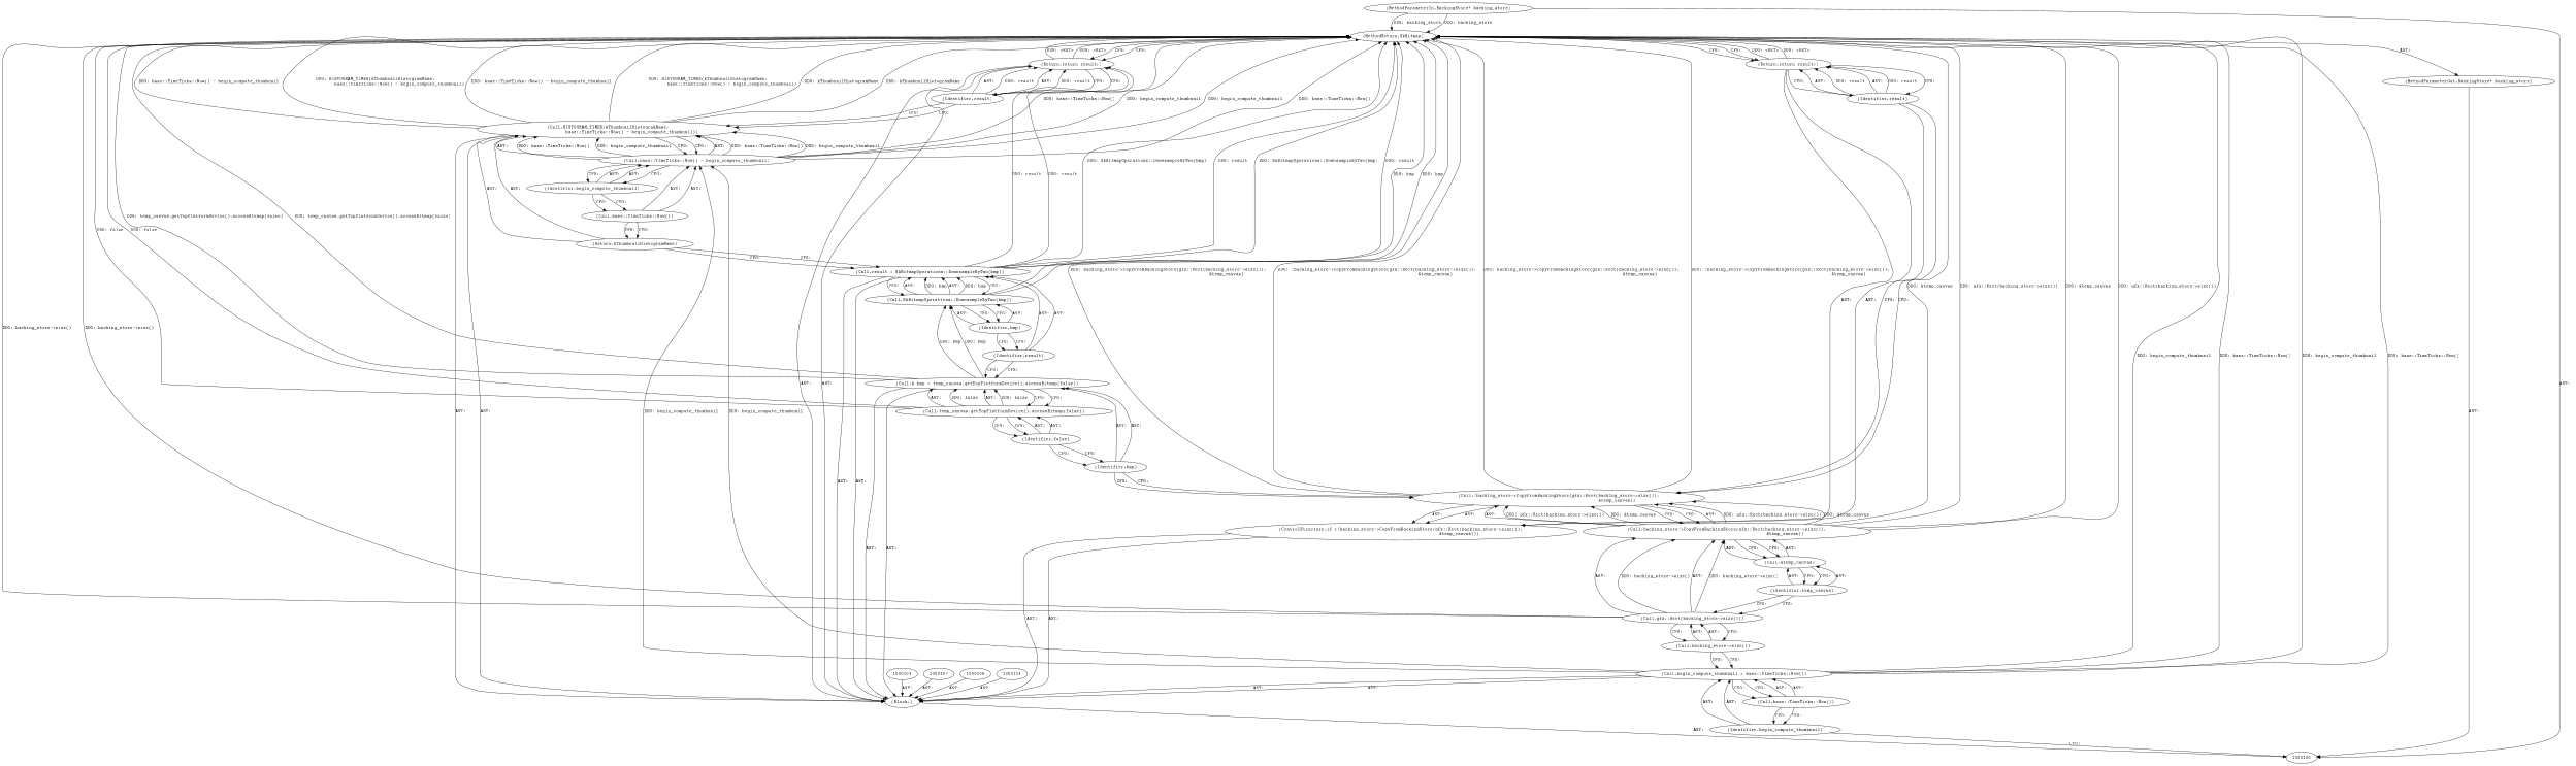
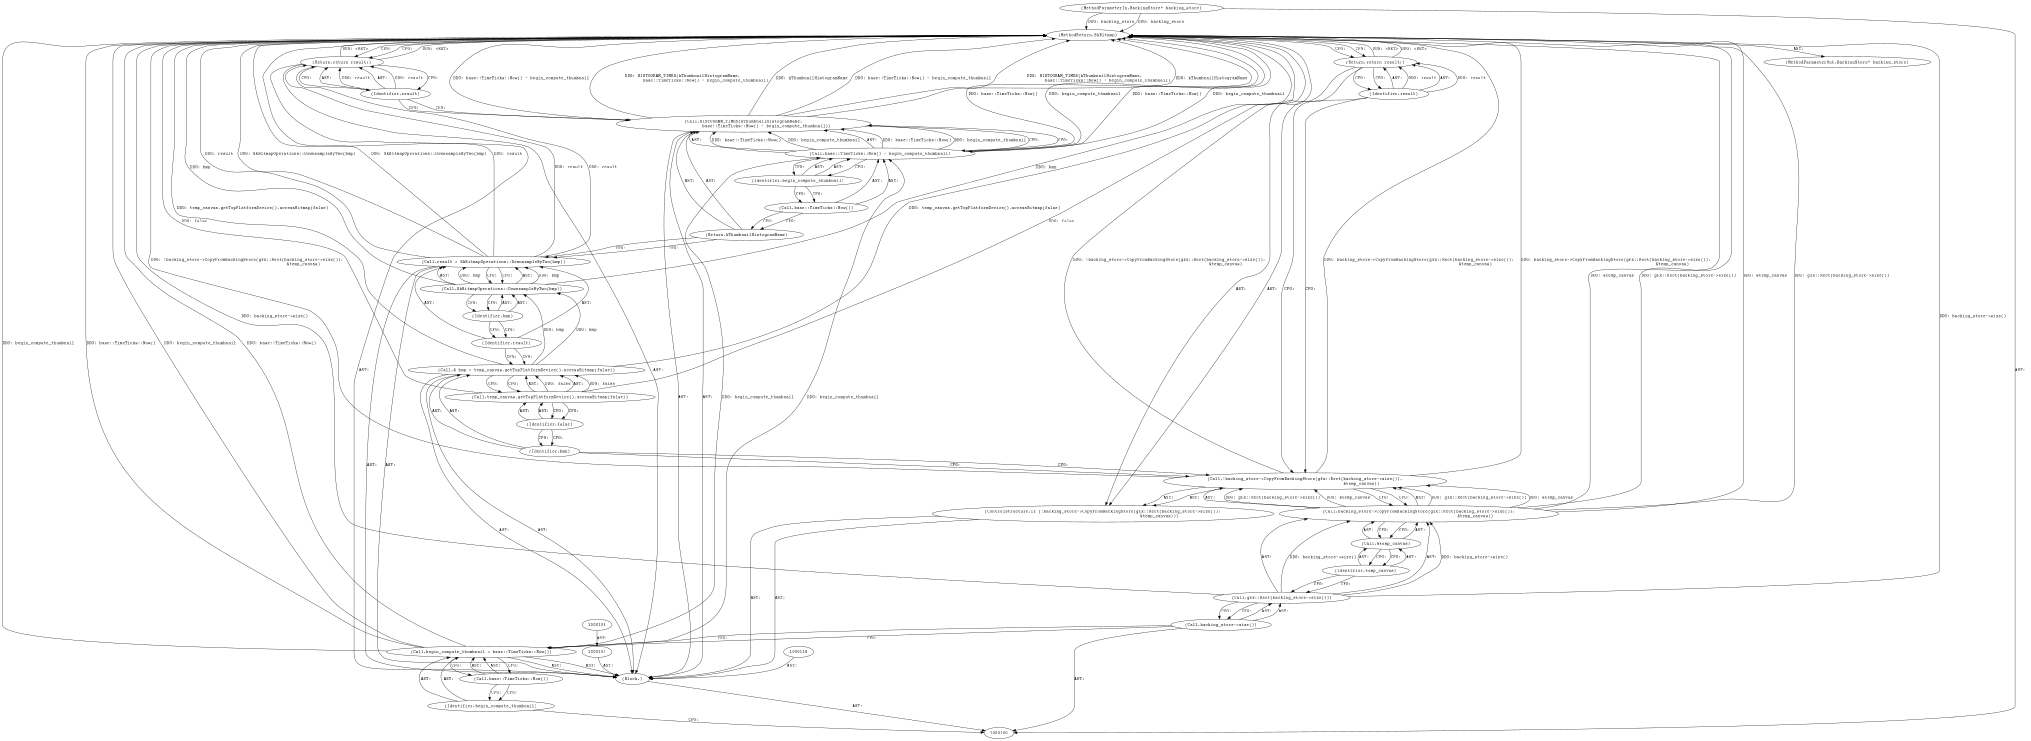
  digraph {
    fontname="Courier Prime"
    node [fontname="Courier Prime"]
    edge [fontname="Courier Prime"]
    n1 [label="(MethodReturn,SkBitmap)"]
    n2 [label="(Return,return result;)"]
    n3 [label="(Return,return result;)"]
    n4 [label="(MethodParameterOut,BackingStore* backing_store)"]
    n5 [label="(Block,)"]
    n6 [label="(Identifier,result)"]
    n7 [label="(ControlStructure,if (!backing_store->CopyFromBackingStore(gfx::Rect(backing_store->size()),\n                                            &temp_canvas)))"]
    n8 [label="(Identifier,result)"]
    n9 [label="(MethodParameterIn,BackingStore* backing_store)"]
    1000100
    n11 [label="(Call,& bmp = temp_canvas.getTopPlatformDevice().accessBitmap(false))"]
    n12 [label="(Call,temp_canvas.getTopPlatformDevice().accessBitmap(false))"]
    n13 [label="(Call,SkBitmapOperations::DownsampleByTwo(bmp))"]
    n14 [label="(Identifier,false)"]
    n15 [label="(Call,result = SkBitmapOperations::DownsampleByTwo(bmp))"]
    n16 [label="(Identifier,bmp)"]
    n17 [label="(Identifier,bmp)"]
    n18 [label="(Call,!backing_store->CopyFromBackingStore(gfx::Rect(backing_store->size()),\n                                            &temp_canvas))"]
    n19 [label="(Call,backing_store->CopyFromBackingStore(gfx::Rect(backing_store->size()),\n                                            &temp_canvas))"]
    n20 [label="(Identifier,result)"]
    n21 [label="(Call,begin_compute_thumbnail = base::TimeTicks::Now())"]
    n22 [label="(Call,base::TimeTicks::Now())"]
    n23 [label="(Call,base::TimeTicks::Now() - begin_compute_thumbnail)"]
    n24 [label="(Identifier,begin_compute_thumbnail)"]
    n25 [label="(Call,HISTOGRAM_TIMES(kThumbnailHistogramName,\n                  base::TimeTicks::Now() - begin_compute_thumbnail))"]
    n26 [label="(Identifier,begin_compute_thumbnail)"]
    n27 [label="(Return,kThumbnailHistogramName)"]
    n28 [label="(Call,base::TimeTicks::Now())"]
    n29 [label="(Call,gfx::Rect(backing_store->size()))"]
    n30 [label="(Call,backing_store->size())"]
    n31 [label="(Call,&temp_canvas)"]
    n32 [label="(Identifier,temp_canvas)"]
    1000103
-   1000107
    1000108
    1000118
    n1 -> n2 [label="CFG: "]
    n1 -> n2 [label="CFG: "]
    n1 -> n3 [label="CFG: "]
    n1 -> n3 [label="CFG: "]
    n1 -> n4 [label="AST: "]
    n2 -> n1 [label="DDG: <RET>"]
    n2 -> n1 [label="DDG: <RET>"]
    n2 -> n5 [label="AST: "]
    n2 -> n5 [label="AST: "]
    n2 -> n6 [label="CFG: "]
    n2 -> n6 [label="CFG: "]
    n3 -> n1 [label="DDG: <RET>"]
    n3 -> n1 [label="DDG: <RET>"]
    n3 -> n7 [label="AST: "]
    n3 -> n7 [label="AST: "]
    n3 -> n8 [label="CFG: "]
    n3 -> n8 [label="CFG: "]
-   n4 -> 1000100 [label="AST: "]
+   n30 -> 1000100 [label="AST: "]
    n5 -> 1000100 [label="AST: "]
    n6 -> n2 [label="AST: "]
    n6 -> n2 [label="DDG: result"]
    n6 -> n2 [label="AST: "]
    n6 -> n2 [label="DDG: result"]
    n6 -> n25 [label="CFG: "]
    n6 -> n25 [label="CFG: "]
    n7 -> n5 [label="AST: "]
    n7 -> n5 [label="AST: "]
    n8 -> n3 [label="AST: "]
    n8 -> n3 [label="DDG: result"]
    n8 -> n3 [label="AST: "]
    n8 -> n3 [label="DDG: result"]
    n8 -> n18 [label="CFG: "]
    n8 -> n18 [label="CFG: "]
    n9 -> n1 [label="DDG: backing_store"]
    n9 -> n1 [label="DDG: backing_store"]
    n9 -> 1000100 [label="AST: "]
    n11 -> n1 [label="DDG: temp_canvas.getTopPlatformDevice().accessBitmap(false)"]
    n11 -> n1 [label="DDG: temp_canvas.getTopPlatformDevice().accessBitmap(false)"]
    n11 -> n5 [label="AST: "]
    n11 -> n5 [label="AST: "]
    n11 -> n12 [label="CFG: "]
    n11 -> n12 [label="CFG: "]
    n11 -> n13 [label="DDG: bmp"]
    n11 -> n13 [label="DDG: bmp"]
    n12 -> n1 [label="DDG: false"]
    n12 -> n1 [label="DDG: false"]
    n12 -> n11 [label="AST: "]
    n12 -> n11 [label="DDG: false"]
    n12 -> n11 [label="AST: "]
    n12 -> n11 [label="DDG: false"]
    n12 -> n14 [label="CFG: "]
    n12 -> n14 [label="CFG: "]
    n13 -> n1 [label="DDG: bmp"]
    n13 -> n1 [label="DDG: bmp"]
    n13 -> n15 [label="AST: "]
    n13 -> n15 [label="DDG: bmp"]
    n13 -> n15 [label="AST: "]
    n13 -> n15 [label="DDG: bmp"]
    n13 -> n16 [label="CFG: "]
    n13 -> n16 [label="CFG: "]
    n14 -> n12 [label="AST: "]
    n14 -> n12 [label="AST: "]
    n14 -> n17 [label="CFG: "]
    n14 -> n17 [label="CFG: "]
    n15 -> n1 [label="DDG: SkBitmapOperations::DownsampleByTwo(bmp)"]
    n15 -> n1 [label="DDG: result"]
    n15 -> n1 [label="DDG: SkBitmapOperations::DownsampleByTwo(bmp)"]
    n15 -> n1 [label="DDG: result"]
    n15 -> n2 [label="DDG: result"]
    n15 -> n2 [label="DDG: result"]
    n15 -> n5 [label="AST: "]
    n15 -> n5 [label="AST: "]
    n15 -> n13 [label="CFG: "]
    n15 -> n13 [label="CFG: "]
    n16 -> n13 [label="AST: "]
    n16 -> n13 [label="AST: "]
    n16 -> n20 [label="CFG: "]
    n16 -> n20 [label="CFG: "]
    n17 -> n11 [label="AST: "]
    n17 -> n11 [label="AST: "]
    n17 -> n18 [label="CFG: "]
    n17 -> n18 [label="CFG: "]
    n18 -> n1 [label="DDG: backing_store->CopyFromBackingStore(gfx::Rect(backing_store->size()),\n                                            &temp_canvas)"]
    n18 -> n1 [label="DDG: !backing_store->CopyFromBackingStore(gfx::Rect(backing_store->size()),\n                                            &temp_canvas)"]
    n18 -> n1 [label="DDG: backing_store->CopyFromBackingStore(gfx::Rect(backing_store->size()),\n                                            &temp_canvas)"]
    n18 -> n1 [label="DDG: !backing_store->CopyFromBackingStore(gfx::Rect(backing_store->size()),\n                                            &temp_canvas)"]
    n18 -> n7 [label="AST: "]
    n18 -> n7 [label="AST: "]
    n18 -> n19 [label="CFG: "]
    n18 -> n19 [label="CFG: "]
    n19 -> n1 [label="DDG: &temp_canvas"]
    n19 -> n1 [label="DDG: gfx::Rect(backing_store->size())"]
    n19 -> n1 [label="DDG: &temp_canvas"]
    n19 -> n1 [label="DDG: gfx::Rect(backing_store->size())"]
    n19 -> n18 [label="AST: "]
    n19 -> n18 [label="DDG: gfx::Rect(backing_store->size())"]
    n19 -> n18 [label="DDG: &temp_canvas"]
    n19 -> n18 [label="AST: "]
    n19 -> n18 [label="DDG: gfx::Rect(backing_store->size())"]
    n19 -> n18 [label="DDG: &temp_canvas"]
    n19 -> n31 [label="CFG: "]
    n19 -> n31 [label="CFG: "]
    n20 -> n11 [label="CFG: "]
    n20 -> n11 [label="CFG: "]
    n20 -> n15 [label="AST: "]
    n20 -> n15 [label="AST: "]
    n21 -> n1 [label="DDG: begin_compute_thumbnail"]
    n21 -> n1 [label="DDG: base::TimeTicks::Now()"]
    n21 -> n1 [label="DDG: begin_compute_thumbnail"]
    n21 -> n1 [label="DDG: base::TimeTicks::Now()"]
    n21 -> n5 [label="AST: "]
    n21 -> n5 [label="AST: "]
    n21 -> n22 [label="CFG: "]
    n21 -> n22 [label="CFG: "]
    n21 -> n23 [label="DDG: begin_compute_thumbnail"]
    n21 -> n23 [label="DDG: begin_compute_thumbnail"]
    n22 -> n21 [label="AST: "]
    n22 -> n21 [label="AST: "]
    n22 -> n24 [label="CFG: "]
    n22 -> n24 [label="CFG: "]
    n23 -> n1 [label="DDG: base::TimeTicks::Now()"]
    n23 -> n1 [label="DDG: begin_compute_thumbnail"]
    n23 -> n1 [label="DDG: base::TimeTicks::Now()"]
    n23 -> n1 [label="DDG: begin_compute_thumbnail"]
    n23 -> n25 [label="AST: "]
    n23 -> n25 [label="DDG: base::TimeTicks::Now()"]
    n23 -> n25 [label="DDG: begin_compute_thumbnail"]
    n23 -> n25 [label="AST: "]
    n23 -> n25 [label="DDG: base::TimeTicks::Now()"]
    n23 -> n25 [label="DDG: begin_compute_thumbnail"]
    n23 -> n26 [label="CFG: "]
    n23 -> n26 [label="CFG: "]
    n24 -> 1000100 [label="CFG: "]
    n24 -> n21 [label="AST: "]
    n24 -> n21 [label="AST: "]
    n25 -> n1 [label="DDG: base::TimeTicks::Now() - begin_compute_thumbnail"]
    n25 -> n1 [label="DDG: HISTOGRAM_TIMES(kThumbnailHistogramName,\n                  base::TimeTicks::Now() - begin_compute_thumbnail)"]
    n25 -> n1 [label="DDG: kThumbnailHistogramName"]
    n25 -> n1 [label="DDG: base::TimeTicks::Now() - begin_compute_thumbnail"]
    n25 -> n1 [label="DDG: HISTOGRAM_TIMES(kThumbnailHistogramName,\n                  base::TimeTicks::Now() - begin_compute_thumbnail)"]
    n25 -> n1 [label="DDG: kThumbnailHistogramName"]
    n25 -> n5 [label="AST: "]
    n25 -> n5 [label="AST: "]
    n25 -> n23 [label="CFG: "]
    n25 -> n23 [label="CFG: "]
    n26 -> n23 [label="AST: "]
    n26 -> n23 [label="AST: "]
    n26 -> n28 [label="CFG: "]
    n26 -> n28 [label="CFG: "]
    n27 -> n15 [label="CFG: "]
    n27 -> n15 [label="CFG: "]
    n27 -> n25 [label="AST: "]
    n27 -> n25 [label="AST: "]
    n28 -> n23 [label="AST: "]
    n28 -> n23 [label="AST: "]
    n28 -> n27 [label="CFG: "]
    n28 -> n27 [label="CFG: "]
    n29 -> n1 [label="DDG: backing_store->size()"]
    n29 -> n1 [label="DDG: backing_store->size()"]
    n29 -> n19 [label="AST: "]
    n29 -> n19 [label="DDG: backing_store->size()"]
    n29 -> n19 [label="AST: "]
    n29 -> n19 [label="DDG: backing_store->size()"]
    n29 -> n30 [label="CFG: "]
    n29 -> n30 [label="CFG: "]
    n30 -> n21 [label="CFG: "]
    n30 -> n21 [label="CFG: "]
    n30 -> n29 [label="AST: "]
    n30 -> n29 [label="AST: "]
    n31 -> n19 [label="AST: "]
    n31 -> n19 [label="AST: "]
    n31 -> n32 [label="CFG: "]
    n31 -> n32 [label="CFG: "]
    n32 -> n29 [label="CFG: "]
    n32 -> n29 [label="CFG: "]
    n32 -> n31 [label="AST: "]
    n32 -> n31 [label="AST: "]
    1000103 -> n5 [label="AST: "]
-   1000107 -> n5 [label="AST: "]
-   1000108 -> n5 [label="AST: "]
+   1000108 -> 1000103 [label="AST: "]
    1000118 -> n5 [label="AST: "]
  }
